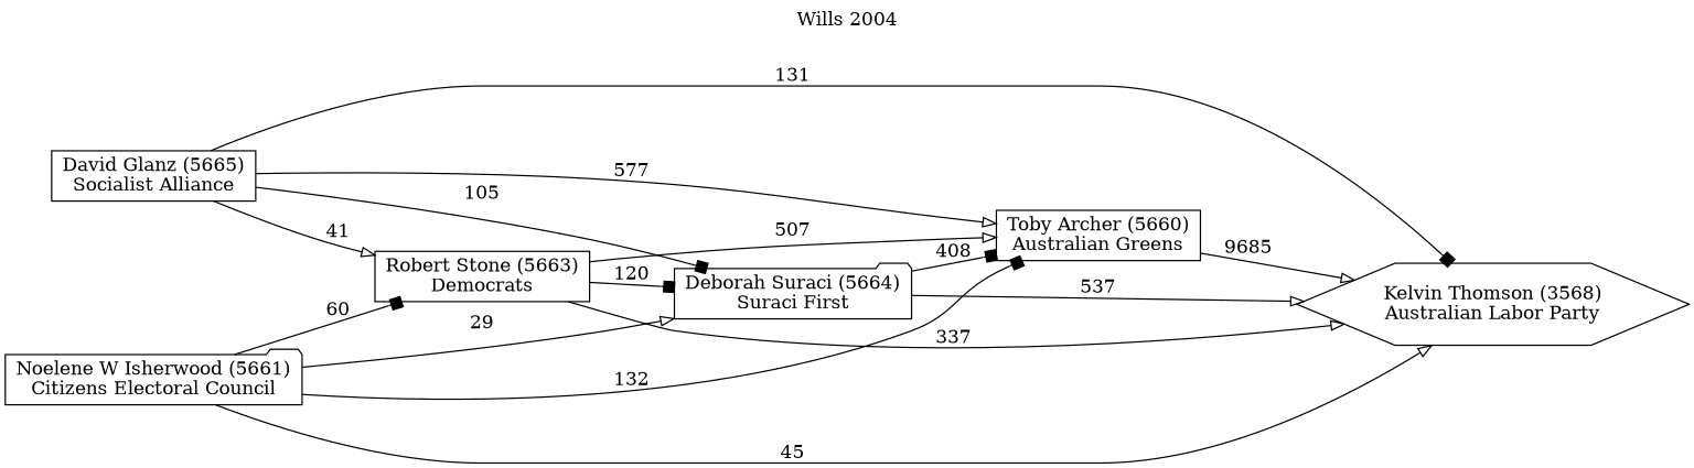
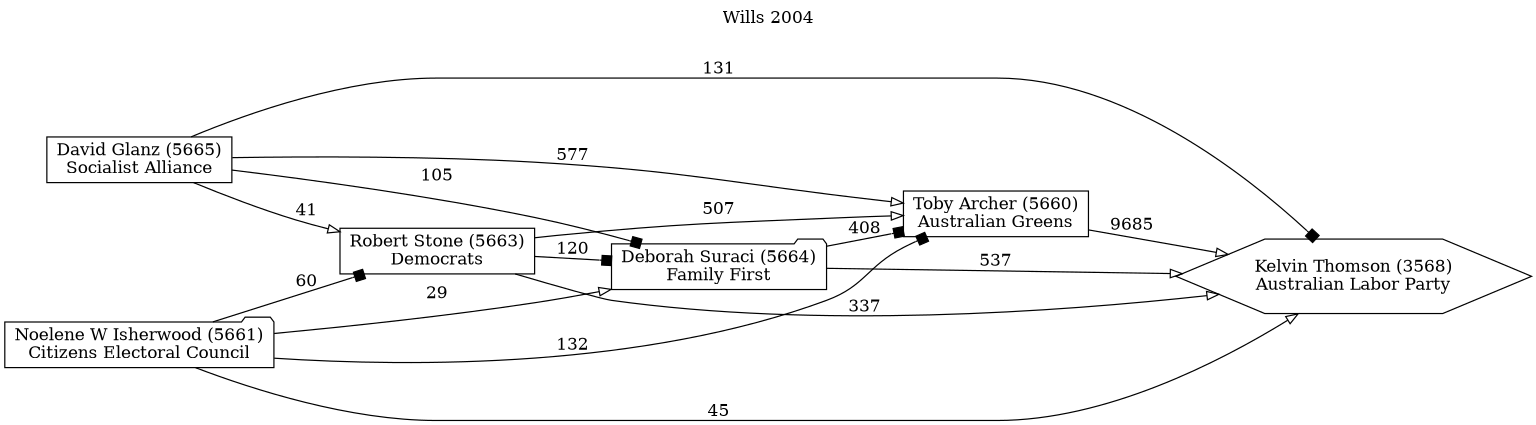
  digraph {
    label="Wills 2004"
    labelloc=t
    mclimit=10
    rankdir=LR
    node [shape=box]
    edge [arrowhead=onormal]
    n1 [label="Kelvin Thomson (3568)\nAustralian Labor Party" shape=hexagon]
    n2 [label="Toby Archer (5660)\nAustralian Greens"]
-   n3 [label="Deborah Suraci (5664)\nSuraci First" shape=folder]
+   n3 [label="Deborah Suraci (5664)\nFamily First" shape=folder]
    n4 [label="Robert Stone (5663)\nDemocrats"]
    n5 [label="David Glanz (5665)\nSocialist Alliance"]
    n6 [label="Noelene W Isherwood (5661)\nCitizens Electoral Council" shape=folder]
    n2 -> n1 [label=9685]
    n3 -> n1 [label=537]
    n3 -> n2 [arrowhead=box label=408]
    n4 -> n1 [label=337]
    n4 -> n2 [label=507]
    n4 -> n3 [arrowhead=box label=120]
    n5 -> n1 [arrowhead=box label=131]
    n5 -> n2 [label=577]
    n5 -> n3 [arrowhead=box label=105]
    n5 -> n4 [label=41]
    n6 -> n1 [label=45]
    n6 -> n2 [arrowhead=box label=132]
    n6 -> n3 [label=29]
    n6 -> n4 [arrowhead=box label=60]
  }
